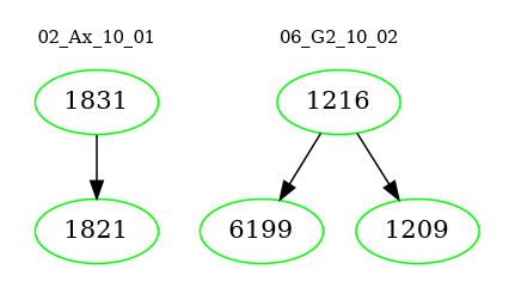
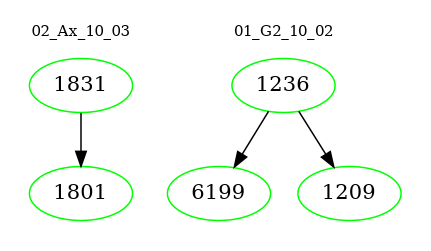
  digraph {
    node [color=green]
    edge [color=black]
    n1 [label=1831]
-   n2 [label=1821]
-   n3 [label=1216]
+   n2 [label=1801]
+   n3 [label=1236]
    n4 [label=6199]
    n5 [label=1209]
    subgraph cluster_1 {
      color=white
      fontsize=10
-     label="02_Ax_10_01"
+     label="02_Ax_10_03"
      n1
      n2
    }
    subgraph cluster_2 {
      color=white
      fontsize=10
-     label="06_G2_10_02"
+     label="01_G2_10_02"
      n3
      n4
      n5
    }
    n1 -> n2
    n3 -> n4
    n3 -> n5
  }
